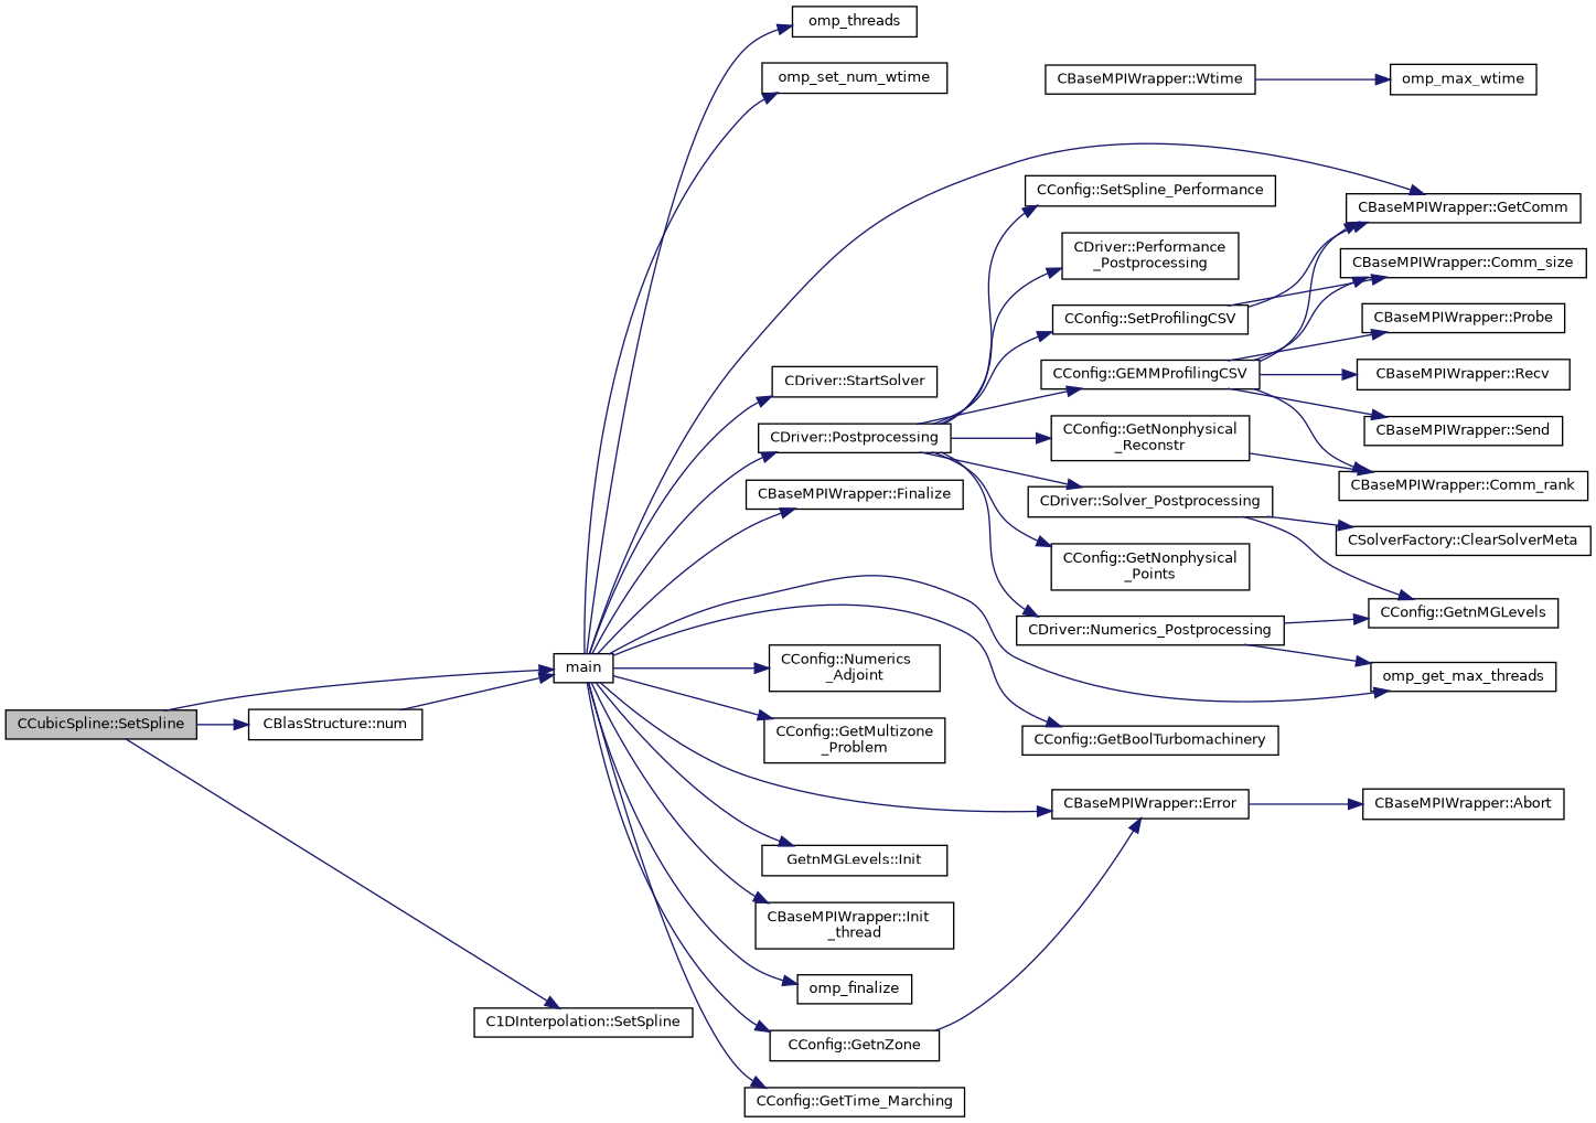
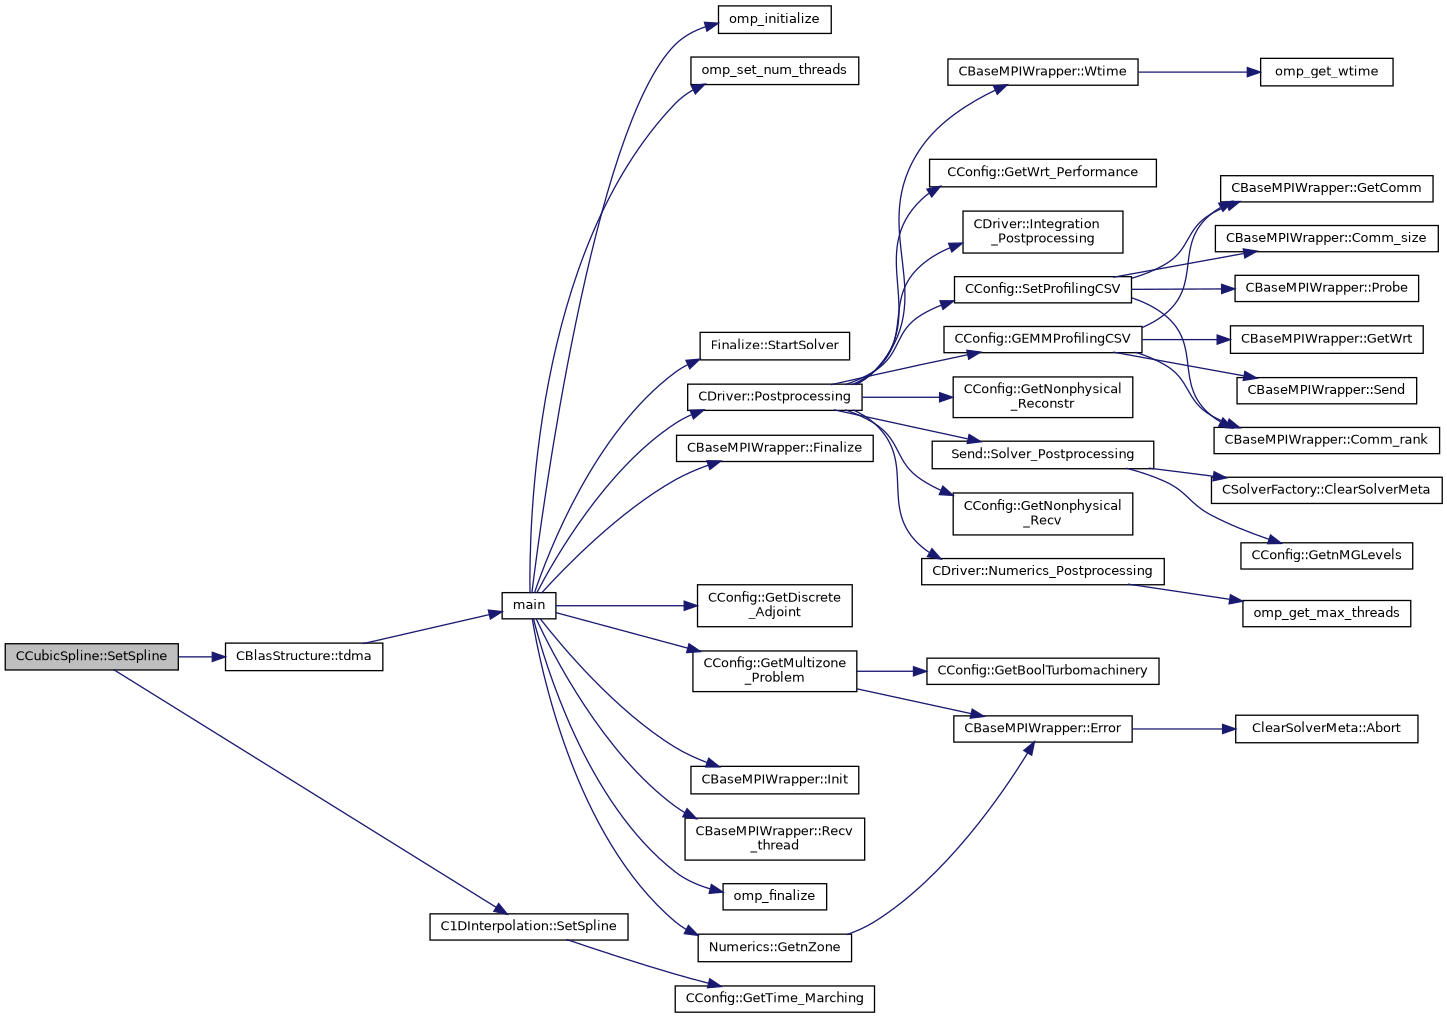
  digraph {
    rankdir=LR
    node [color=black fillcolor=white fontname=Helvetica fontsize=10 shape=record style=filled]
    edge [color=midnightblue fontname=Helvetica fontsize=10 labelfontname=Helvetica labelfontsize=10 style=solid]
    n1 [fillcolor=grey75 fontcolor=black height=0.2 label="CCubicSpline::SetSpline" width=0.4]
    n2 [height=0.2 label=main width=0.4]
    n3 [height=0.2 label="C1DInterpolation::SetSpline" width=0.4]
-   n4 [height=0.2 label="CBlasStructure::num" width=0.4]
+   n4 [height=0.2 label="CBlasStructure::tdma" width=0.4]
    n5 [height=0.2 label="CBaseMPIWrapper::Error" width=0.4]
    n6 [height=0.2 label="CBaseMPIWrapper::Finalize" width=0.4]
    n7 [height=0.2 label="CConfig::GetBoolTurbomachinery" width=0.4]
    n8 [height=0.2 label="CBaseMPIWrapper::GetComm" width=0.4]
-   n9 [height=0.2 label="CConfig::Numerics\l_Adjoint" width=0.4]
+   n9 [height=0.2 label="CConfig::GetDiscrete\l_Adjoint" width=0.4]
    n10 [height=0.2 label="CConfig::GetMultizone\l_Problem" width=0.4]
-   n11 [height=0.2 label="CConfig::GetnZone" width=0.4]
+   n11 [height=0.2 label="Numerics::GetnZone" width=0.4]
    n12 [height=0.2 label="CConfig::GetTime_Marching" width=0.4]
-   n13 [height=0.2 label="GetnMGLevels::Init" width=0.4]
-   n14 [height=0.2 label="CBaseMPIWrapper::Init\l_thread" width=0.4]
+   n13 [height=0.2 label="CBaseMPIWrapper::Init" width=0.4]
+   n14 [height=0.2 label="CBaseMPIWrapper::Recv\l_thread" width=0.4]
    n15 [height=0.2 label=omp_finalize width=0.4]
    n16 [height=0.2 label=omp_get_max_threads width=0.4]
-   n17 [height=0.2 label=omp_threads width=0.4]
-   n18 [height=0.2 label=omp_set_num_wtime width=0.4]
+   n17 [height=0.2 label=omp_initialize width=0.4]
+   n18 [height=0.2 label=omp_set_num_threads width=0.4]
    n19 [height=0.2 label="CDriver::Postprocessing" width=0.4]
-   n20 [height=0.2 label="CDriver::StartSolver" width=0.4]
-   n21 [height=0.2 label="CBaseMPIWrapper::Abort" width=0.4]
+   n20 [height=0.2 label="Finalize::StartSolver" width=0.4]
+   n21 [height=0.2 label="ClearSolverMeta::Abort" width=0.4]
    n22 [height=0.2 label="CConfig::GEMMProfilingCSV" width=0.4]
-   n23 [height=0.2 label="CConfig::GetNonphysical\l_Points" width=0.4]
+   n23 [height=0.2 label="CConfig::GetNonphysical\l_Recv" width=0.4]
    n24 [height=0.2 label="CConfig::GetNonphysical\l_Reconstr" width=0.4]
-   n25 [height=0.2 label="CConfig::SetSpline_Performance" width=0.4]
-   n26 [height=0.2 label="CDriver::Performance\l_Postprocessing" width=0.4]
+   n25 [height=0.2 label="CConfig::GetWrt_Performance" width=0.4]
+   n26 [height=0.2 label="CDriver::Integration\l_Postprocessing" width=0.4]
    n27 [height=0.2 label="CDriver::Numerics_Postprocessing" width=0.4]
    n28 [height=0.2 label="CConfig::SetProfilingCSV" width=0.4]
-   n29 [height=0.2 label="CDriver::Solver_Postprocessing" width=0.4]
+   n29 [height=0.2 label="Send::Solver_Postprocessing" width=0.4]
    n30 [height=0.2 label="CBaseMPIWrapper::Wtime" width=0.4]
    n31 [height=0.2 label="CBaseMPIWrapper::Comm_rank" width=0.4]
    n32 [height=0.2 label="CBaseMPIWrapper::Comm_size" width=0.4]
    n33 [height=0.2 label="CBaseMPIWrapper::Probe" width=0.4]
-   n34 [height=0.2 label="CBaseMPIWrapper::Recv" width=0.4]
+   n34 [height=0.2 label="CBaseMPIWrapper::GetWrt" width=0.4]
    n35 [height=0.2 label="CBaseMPIWrapper::Send" width=0.4]
    n36 [height=0.2 label="CConfig::GetnMGLevels" width=0.4]
    n37 [height=0.2 label="CSolverFactory::ClearSolverMeta" width=0.4]
-   n38 [height=0.2 label=omp_max_wtime width=0.4]
-   n1 -> n2
+   n38 [height=0.2 label=omp_get_wtime width=0.4]
    n1 -> n3
    n1 -> n4
-   n2 -> n5
+   n10 -> n5
    n2 -> n6
-   n2 -> n7
-   n2 -> n8
+   n10 -> n7
    n2 -> n9
    n2 -> n10
    n2 -> n11
-   n2 -> n12
+   n3 -> n12
    n2 -> n13
    n2 -> n14
    n2 -> n15
-   n2 -> n16
    n2 -> n17
    n2 -> n18
    n2 -> n19
    n2 -> n20
    n4 -> n2
    n5 -> n21
    n11 -> n5
    n19 -> n22
    n19 -> n23
    n19 -> n24
    n19 -> n25
    n19 -> n26
    n19 -> n27
    n19 -> n28
    n19 -> n29
+   n19 -> n30
    n22 -> n8
    n22 -> n31
-   n22 -> n32
-   n22 -> n33
+   n28 -> n33
    n22 -> n34
    n22 -> n35
    n27 -> n16
-   n27 -> n36
    n28 -> n8
-   n24 -> n31
+   n28 -> n31
    n28 -> n32
    n29 -> n36
    n29 -> n37
    n30 -> n38
  }
